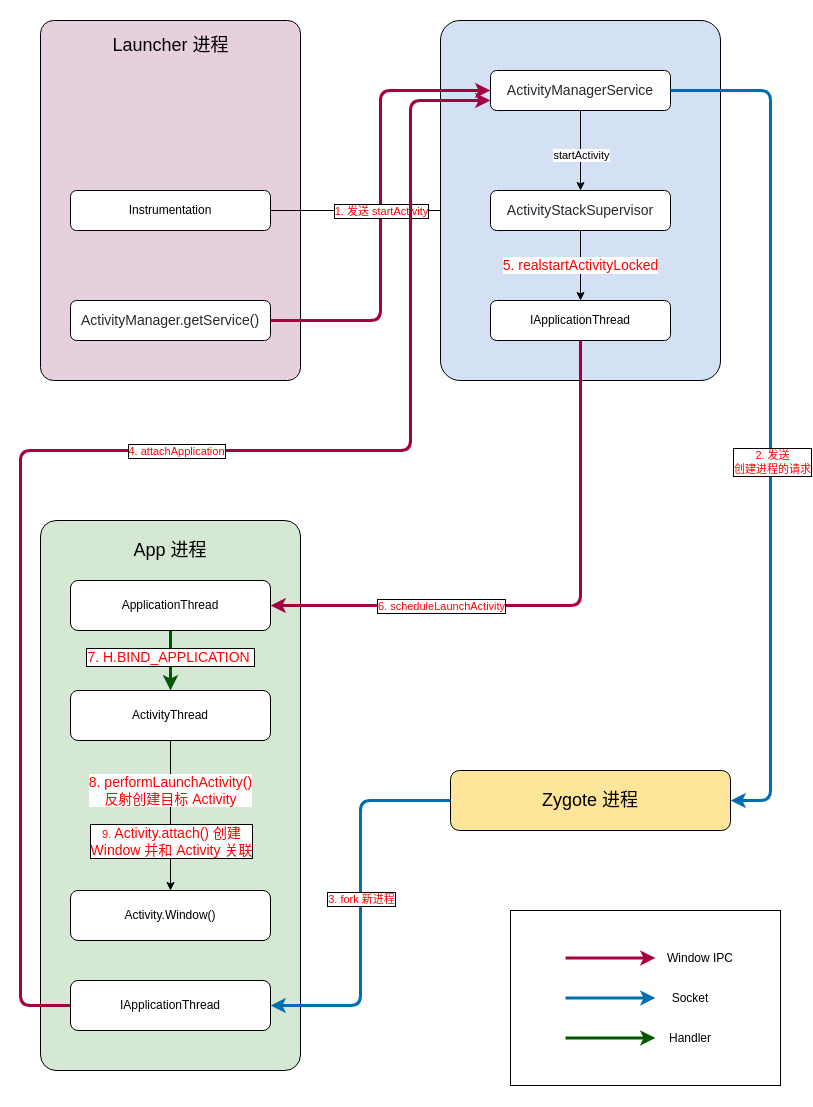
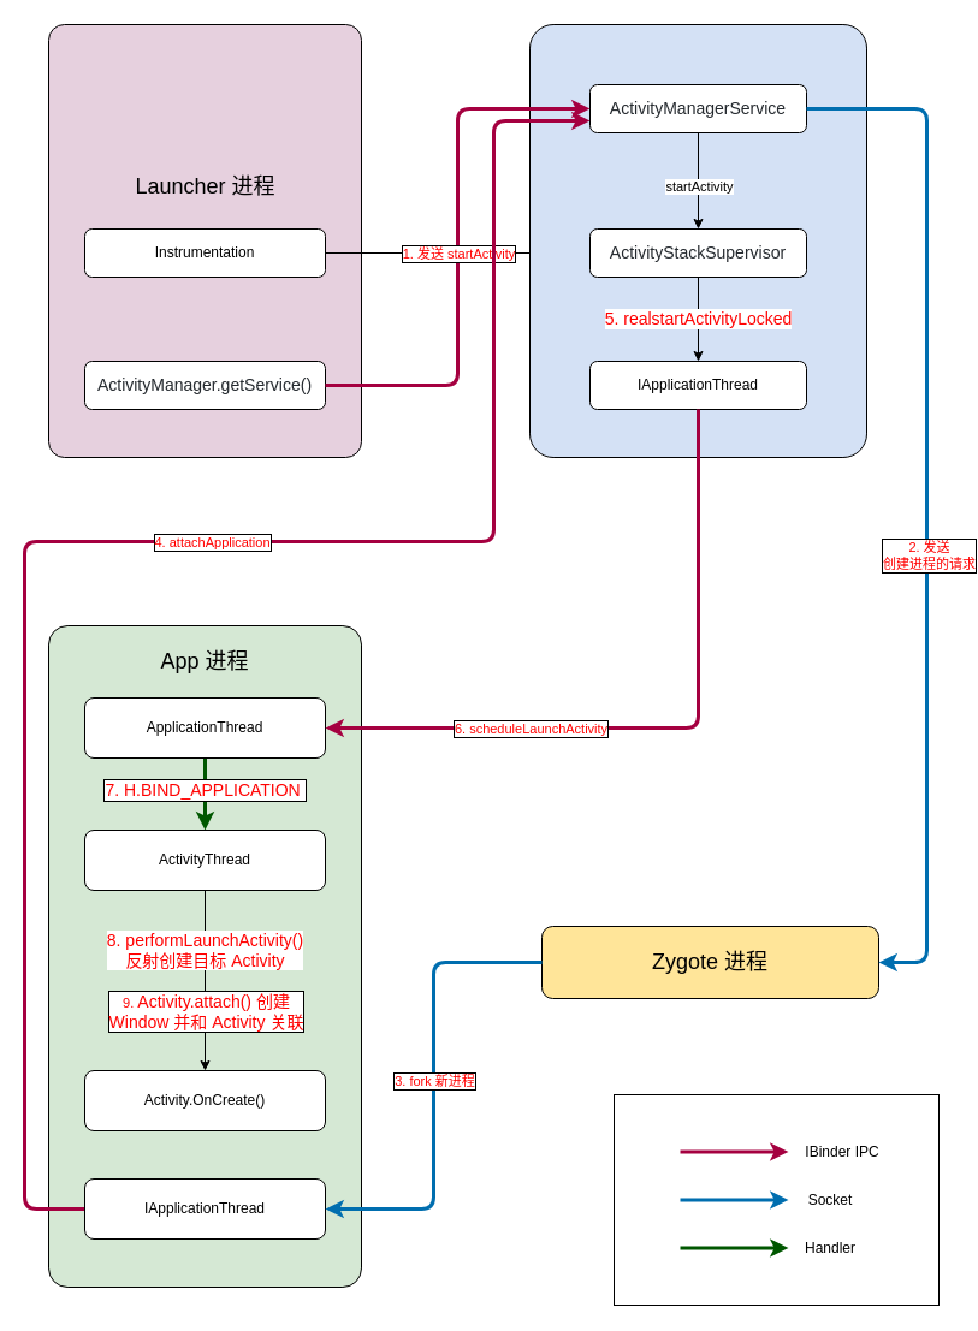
  <mxCell id="0" />
  <mxCell id="1" parent="0" />
  <mxCell id="2" value="" style="rounded=0;whiteSpace=wrap;html=1;shadow=0;fillColor=#FFFFFF;" vertex="1" parent="1"><mxGeometry x="510" y="910" width="270" height="175" as="geometry" /></mxCell>
  <mxCell id="3" value="" style="rounded=1;whiteSpace=wrap;html=1;fillColor=#E6D0DE;arcSize=5;" vertex="1" parent="1"><mxGeometry x="40" y="20" width="260" height="360" as="geometry" /></mxCell>
- <mxCell id="4" value="&lt;font style=&quot;font-size: 18px&quot;&gt;Launcher 进程&lt;/font&gt;" style="text;html=1;strokeColor=none;fillColor=none;align=center;verticalAlign=middle;whiteSpace=wrap;rounded=0;" vertex="1" parent="1"><mxGeometry x="102.5" y="30" width="135" height="30" as="geometry" /></mxCell>
+ <mxCell id="4" value="&lt;font style=&quot;font-size: 18px&quot;&gt;Launcher 进程&lt;/font&gt;" style="text;html=1;strokeColor=none;fillColor=none;align=center;verticalAlign=middle;whiteSpace=wrap;rounded=0;" vertex="1" parent="1"><mxGeometry x="102.5" y="140" width="135" height="30" as="geometry" /></mxCell>
  <mxCell id="5" value="execStartActivity" style="edgeStyle=orthogonalEdgeStyle;rounded=0;orthogonalLoop=1;jettySize=auto;html=1;" edge="1" parent="1" source="6" target="14"><mxGeometry relative="1" as="geometry" /></mxCell>
  <mxCell id="6" value="&lt;span&gt;Instrumentation&lt;/span&gt;" style="rounded=1;whiteSpace=wrap;html=1;fillColor=#FFFFFF;" vertex="1" parent="1"><mxGeometry x="70" y="190" width="200" height="40" as="geometry" /></mxCell>
  <mxCell id="7" value="&lt;span style=&quot;color: rgb(36 , 41 , 46) ; font-family: , , &amp;#34;segoe ui&amp;#34; , &amp;#34;helvetica&amp;#34; , &amp;#34;arial&amp;#34; , sans-serif , &amp;#34;apple color emoji&amp;#34; , &amp;#34;segoe ui emoji&amp;#34; ; font-size: 14px ; text-align: left ; background-color: rgb(255 , 255 , 255)&quot;&gt;ActivityManager.getService()&lt;/span&gt;" style="rounded=1;whiteSpace=wrap;html=1;fillColor=#FFFFFF;" vertex="1" parent="1"><mxGeometry x="70" y="300" width="200" height="40" as="geometry" /></mxCell>
  <mxCell id="8" style="edgeStyle=orthogonalEdgeStyle;rounded=0;orthogonalLoop=1;jettySize=auto;html=1;exitX=0.5;exitY=1;exitDx=0;exitDy=0;" edge="1" parent="1" source="6" target="6"><mxGeometry relative="1" as="geometry" /></mxCell>
  <mxCell id="9" value="" style="rounded=1;whiteSpace=wrap;html=1;fillColor=#D4E1F5;arcSize=7;shadow=0;" vertex="1" parent="1"><mxGeometry x="440" y="20" width="280" height="360" as="geometry" /></mxCell>
  <mxCell id="10" value="" style="edgeStyle=orthogonalEdgeStyle;rounded=0;orthogonalLoop=1;jettySize=auto;html=1;" edge="1" parent="1" source="12" target="14"><mxGeometry relative="1" as="geometry" /></mxCell>
  <mxCell id="11" value="startActivity" style="edgeLabel;html=1;align=center;verticalAlign=middle;resizable=0;points=[];" vertex="1" connectable="0" parent="10"><mxGeometry x="0.111" relative="1" as="geometry"><mxPoint as="offset" /></mxGeometry></mxCell>
  <mxCell id="12" value="&lt;p&gt;&lt;span style=&quot;color: rgb(36 , 41 , 46) ; font-family: , , &amp;#34;segoe ui&amp;#34; , &amp;#34;helvetica&amp;#34; , &amp;#34;arial&amp;#34; , sans-serif , &amp;#34;apple color emoji&amp;#34; , &amp;#34;segoe ui emoji&amp;#34; ; font-size: 14px ; text-align: left ; background-color: rgb(255 , 255 , 255)&quot;&gt;ActivityManagerService&lt;/span&gt;&lt;/p&gt;" style="rounded=1;whiteSpace=wrap;html=1;fillColor=#FFFFFF;" vertex="1" parent="1"><mxGeometry x="490" y="70" width="180" height="40" as="geometry" /></mxCell>
  <mxCell id="13" value="&lt;span style=&quot;font-size: 14px&quot;&gt;&lt;font color=&quot;#ff0000&quot;&gt;5. realstartActivityLocked&lt;/font&gt;&lt;/span&gt;" style="edgeStyle=orthogonalEdgeStyle;rounded=0;orthogonalLoop=1;jettySize=auto;html=1;" edge="1" parent="1" source="14" target="15"><mxGeometry relative="1" as="geometry" /></mxCell>
  <mxCell id="14" value="&lt;span style=&quot;color: rgb(36 , 41 , 46) ; font-family: , , &amp;#34;segoe ui&amp;#34; , &amp;#34;helvetica&amp;#34; , &amp;#34;arial&amp;#34; , sans-serif , &amp;#34;apple color emoji&amp;#34; , &amp;#34;segoe ui emoji&amp;#34; ; font-size: 14px ; text-align: left ; background-color: rgb(255 , 255 , 255)&quot;&gt;ActivityStackSupervisor&lt;/span&gt;" style="rounded=1;whiteSpace=wrap;html=1;fillColor=#FFFFFF;" vertex="1" parent="1"><mxGeometry x="490" y="190" width="180" height="40" as="geometry" /></mxCell>
  <mxCell id="15" value="IApplicationThread" style="rounded=1;whiteSpace=wrap;html=1;fillColor=#FFFFFF;" vertex="1" parent="1"><mxGeometry x="490" y="300" width="180" height="40" as="geometry" /></mxCell>
  <mxCell id="16" value="&lt;font style=&quot;font-size: 18px&quot;&gt;Zygote 进程&lt;/font&gt;" style="rounded=1;whiteSpace=wrap;html=1;fillColor=#FFE599;" vertex="1" parent="1"><mxGeometry x="450" y="770" width="280" height="60" as="geometry" /></mxCell>
  <mxCell id="17" value="" style="rounded=1;whiteSpace=wrap;html=1;fillColor=#D5E8D4;arcSize=6;" vertex="1" parent="1"><mxGeometry x="40" y="520" width="260" height="550" as="geometry" /></mxCell>
  <mxCell id="18" value="&lt;font style=&quot;font-size: 18px&quot;&gt;&lt;font style=&quot;font-size: 18px&quot;&gt;App 进&lt;/font&gt;程&lt;/font&gt;" style="text;html=1;strokeColor=none;fillColor=none;align=center;verticalAlign=middle;whiteSpace=wrap;rounded=0;" vertex="1" parent="1"><mxGeometry x="125" y="540" width="90" height="20" as="geometry" /></mxCell>
  <mxCell id="19" style="edgeStyle=orthogonalEdgeStyle;orthogonalLoop=1;jettySize=auto;html=1;entryX=0;entryY=0.5;entryDx=0;entryDy=0;fillColor=#d80073;strokeColor=#A50040;strokeWidth=3;sketch=0;rounded=1;" edge="1" parent="1" source="7" target="12"><mxGeometry relative="1" as="geometry"><Array as="points"><mxPoint x="380" y="320" /><mxPoint x="380" y="90" /></Array></mxGeometry></mxCell>
  <mxCell id="20" value="1. 发送 startActivity" style="edgeLabel;html=1;align=center;verticalAlign=middle;resizable=0;points=[];labelBorderColor=#000000;fontColor=#FF0000;" vertex="1" connectable="0" parent="19"><mxGeometry x="0.01" y="1" relative="1" as="geometry"><mxPoint x="1" y="7" as="offset" /></mxGeometry></mxCell>
  <mxCell id="21" style="edgeStyle=orthogonalEdgeStyle;sketch=0;orthogonalLoop=1;jettySize=auto;html=1;exitX=1;exitY=0.5;exitDx=0;exitDy=0;entryX=1;entryY=0.5;entryDx=0;entryDy=0;strokeWidth=3;rounded=1;fillColor=#1ba1e2;strokeColor=#006EAF;" edge="1" parent="1" source="12" target="16"><mxGeometry relative="1" as="geometry"><Array as="points"><mxPoint x="770" y="90" /><mxPoint x="770" y="800" /></Array></mxGeometry></mxCell>
  <mxCell id="22" value="2. 发送&lt;br&gt;创建进程的请求" style="edgeLabel;html=1;align=center;verticalAlign=middle;resizable=0;points=[];labelBorderColor=#000000;fontColor=#FF0000;" vertex="1" connectable="0" parent="21"><mxGeometry x="0.108" y="1" relative="1" as="geometry"><mxPoint as="offset" /></mxGeometry></mxCell>
  <mxCell id="23" style="edgeStyle=orthogonalEdgeStyle;rounded=1;sketch=0;orthogonalLoop=1;jettySize=auto;html=1;entryX=0;entryY=0.75;entryDx=0;entryDy=0;strokeWidth=3;fillColor=#d80073;strokeColor=#A50040;" edge="1" parent="1" source="25" target="12"><mxGeometry relative="1" as="geometry"><Array as="points"><mxPoint x="20" y="1005" /><mxPoint x="20" y="450" /><mxPoint x="410" y="450" /><mxPoint x="410" y="100" /></Array></mxGeometry></mxCell>
  <mxCell id="24" value="4. attachApplication" style="edgeLabel;html=1;align=center;verticalAlign=middle;resizable=0;points=[];labelBorderColor=#000000;fontColor=#FF0000;" vertex="1" connectable="0" parent="23"><mxGeometry x="-0.112" y="-1" relative="1" as="geometry"><mxPoint x="127" y="-1" as="offset" /></mxGeometry></mxCell>
  <mxCell id="25" value="IApplicationThread" style="rounded=1;whiteSpace=wrap;html=1;shadow=0;fillColor=#FFFFFF;" vertex="1" parent="1"><mxGeometry x="70" y="980" width="200" height="50" as="geometry" /></mxCell>
  <mxCell id="26" style="edgeStyle=orthogonalEdgeStyle;rounded=1;sketch=0;orthogonalLoop=1;jettySize=auto;html=1;entryX=1;entryY=0.5;entryDx=0;entryDy=0;strokeWidth=3;fillColor=#1ba1e2;strokeColor=#006EAF;" edge="1" parent="1" source="16" target="25"><mxGeometry relative="1" as="geometry" /></mxCell>
  <mxCell id="27" value="3. fork 新进程" style="edgeLabel;html=1;align=center;verticalAlign=middle;resizable=0;points=[];labelBorderColor=#000000;fontColor=#FF0000;" vertex="1" connectable="0" parent="26"><mxGeometry x="-0.025" relative="1" as="geometry"><mxPoint as="offset" /></mxGeometry></mxCell>
  <mxCell id="28" value="" style="edgeStyle=orthogonalEdgeStyle;rounded=0;sketch=0;orthogonalLoop=1;jettySize=auto;html=1;strokeWidth=3;fillColor=#008a00;strokeColor=#005700;" edge="1" parent="1" source="30" target="35"><mxGeometry relative="1" as="geometry" /></mxCell>
  <mxCell id="29" value="&lt;span style=&quot;font-size: 14px; text-align: left;&quot;&gt;7. H.BIND_APPLICATION&amp;nbsp;&lt;br&gt;&lt;/span&gt;" style="edgeLabel;html=1;align=center;verticalAlign=middle;resizable=0;points=[];labelBorderColor=#000000;fontColor=#FF0000;" vertex="1" connectable="0" parent="28"><mxGeometry x="-0.133" y="-1" relative="1" as="geometry"><mxPoint as="offset" /></mxGeometry></mxCell>
  <mxCell id="30" value="ApplicationThread" style="rounded=1;whiteSpace=wrap;html=1;shadow=0;fillColor=#FFFFFF;" vertex="1" parent="1"><mxGeometry x="70" y="580" width="200" height="50" as="geometry" /></mxCell>
  <mxCell id="31" style="edgeStyle=orthogonalEdgeStyle;rounded=1;sketch=0;orthogonalLoop=1;jettySize=auto;html=1;entryX=1;entryY=0.5;entryDx=0;entryDy=0;strokeWidth=3;fillColor=#d80073;strokeColor=#A50040;" edge="1" parent="1" source="15" target="30"><mxGeometry relative="1" as="geometry"><Array as="points"><mxPoint x="580" y="605" /></Array></mxGeometry></mxCell>
  <mxCell id="32" value="6. scheduleLaunchActivity" style="edgeLabel;html=1;align=center;verticalAlign=middle;resizable=0;points=[];labelBorderColor=#000000;fontColor=#FF0000;" vertex="1" connectable="0" parent="31"><mxGeometry x="0.457" y="-3" relative="1" as="geometry"><mxPoint x="14" y="3" as="offset" /></mxGeometry></mxCell>
  <mxCell id="33" value="&lt;span style=&quot;font-size: 14px ; text-align: left&quot;&gt;&lt;font color=&quot;#ff0000&quot;&gt;8. performLaunchActivity() &lt;br&gt;反射创建目标 Activity&lt;/font&gt;&lt;br&gt;&lt;/span&gt;" style="edgeStyle=orthogonalEdgeStyle;rounded=0;sketch=0;orthogonalLoop=1;jettySize=auto;html=1;strokeWidth=1;" edge="1" parent="1" source="35" target="36"><mxGeometry x="-0.333" relative="1" as="geometry"><mxPoint as="offset" /></mxGeometry></mxCell>
  <mxCell id="34" value="9.&amp;nbsp;&lt;span style=&quot;font-size: 14px; text-align: left;&quot;&gt;Activity.attach() 创建&lt;br&gt;Window 并和 Activity 关联&lt;br&gt;&lt;/span&gt;" style="edgeLabel;html=1;align=center;verticalAlign=middle;resizable=0;points=[];labelBorderColor=#000000;fontColor=#FF0000;" vertex="1" connectable="0" parent="33"><mxGeometry x="0.547" y="1" relative="1" as="geometry"><mxPoint x="-1" y="-16" as="offset" /></mxGeometry></mxCell>
  <mxCell id="35" value="ActivityThread" style="rounded=1;whiteSpace=wrap;html=1;shadow=0;fillColor=#FFFFFF;" vertex="1" parent="1"><mxGeometry x="70" y="690" width="200" height="50" as="geometry" /></mxCell>
- <mxCell id="36" value="Activity.Window()" style="rounded=1;whiteSpace=wrap;html=1;shadow=0;fillColor=#FFFFFF;" vertex="1" parent="1"><mxGeometry x="70" y="890" width="200" height="50" as="geometry" /></mxCell>
+ <mxCell id="36" value="Activity.OnCreate()" style="rounded=1;whiteSpace=wrap;html=1;shadow=0;fillColor=#FFFFFF;" vertex="1" parent="1"><mxGeometry x="70" y="890" width="200" height="50" as="geometry" /></mxCell>
  <mxCell id="37" value="" style="endArrow=classic;html=1;strokeWidth=3;fillColor=#d80073;strokeColor=#A50040;" edge="1" parent="1"><mxGeometry width="50" height="50" relative="1" as="geometry"><mxPoint x="565" y="957.5" as="sourcePoint" /><mxPoint x="655" y="957.5" as="targetPoint" /></mxGeometry></mxCell>
  <mxCell id="38" value="" style="endArrow=classic;html=1;strokeWidth=3;fillColor=#1ba1e2;strokeColor=#006EAF;" edge="1" parent="1"><mxGeometry width="50" height="50" relative="1" as="geometry"><mxPoint x="565" y="997.5" as="sourcePoint" /><mxPoint x="655" y="997.5" as="targetPoint" /></mxGeometry></mxCell>
  <mxCell id="39" value="" style="endArrow=classic;html=1;strokeWidth=3;fillColor=#008a00;strokeColor=#005700;" edge="1" parent="1"><mxGeometry width="50" height="50" relative="1" as="geometry"><mxPoint x="565" y="1037.5" as="sourcePoint" /><mxPoint x="655" y="1037.5" as="targetPoint" /></mxGeometry></mxCell>
- <mxCell id="40" value="Window IPC" style="text;html=1;strokeColor=none;fillColor=none;align=center;verticalAlign=middle;whiteSpace=wrap;rounded=0;shadow=0;" vertex="1" parent="1"><mxGeometry x="665" y="947.5" width="70" height="20" as="geometry" /></mxCell>
+ <mxCell id="40" value="IBinder IPC" style="text;html=1;strokeColor=none;fillColor=none;align=center;verticalAlign=middle;whiteSpace=wrap;rounded=0;shadow=0;" vertex="1" parent="1"><mxGeometry x="665" y="947.5" width="70" height="20" as="geometry" /></mxCell>
  <mxCell id="41" value="Socket" style="text;html=1;strokeColor=none;fillColor=none;align=center;verticalAlign=middle;whiteSpace=wrap;rounded=0;shadow=0;" vertex="1" parent="1"><mxGeometry x="660" y="987.5" width="60" height="20" as="geometry" /></mxCell>
  <mxCell id="42" value="Handler" style="text;html=1;strokeColor=none;fillColor=none;align=center;verticalAlign=middle;whiteSpace=wrap;rounded=0;shadow=0;" vertex="1" parent="1"><mxGeometry x="670" y="1027.5" width="40" height="20" as="geometry" /></mxCell>
